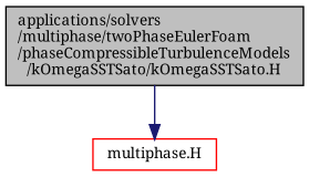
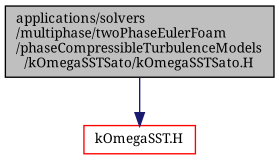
  digraph {
    fontname="Noto Serif"
    node [fontname="Noto Serif" fontsize=10 shape=record]
    n1 [color=black fillcolor=grey75 fontcolor=black height=0.2 label="applications/solvers\l/multiphase/twoPhaseEulerFoam\l/phaseCompressibleTurbulenceModels\l/kOmegaSSTSato/kOmegaSSTSato.H" style=filled width=0.4]
-   n2 [color=red height=0.2 label="multiphase.H" width=0.4]
+   n2 [color=red height=0.2 label="kOmegaSST.H" width=0.4]
    n1 -> n2 [color=midnightblue fontname="Noto Serif" fontsize=10 labelfontname=FreeSans labelfontsize=10 style=solid]
  }
